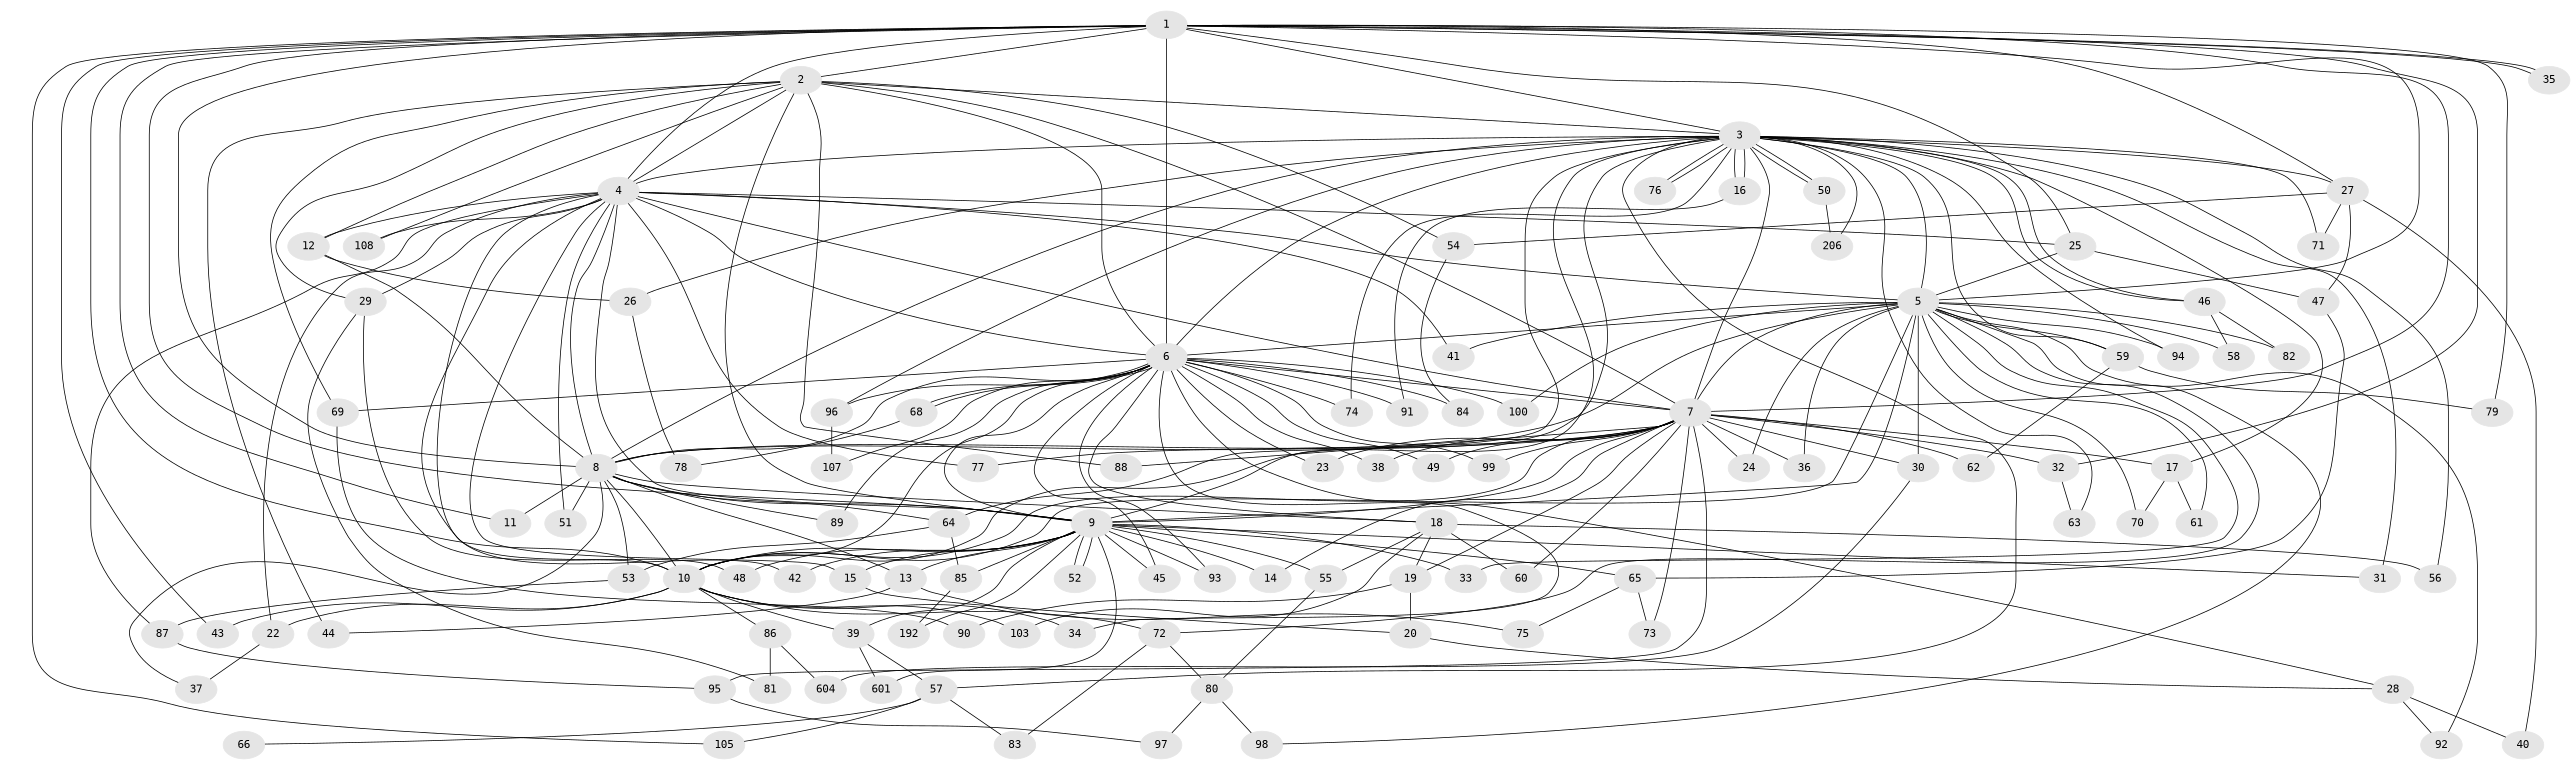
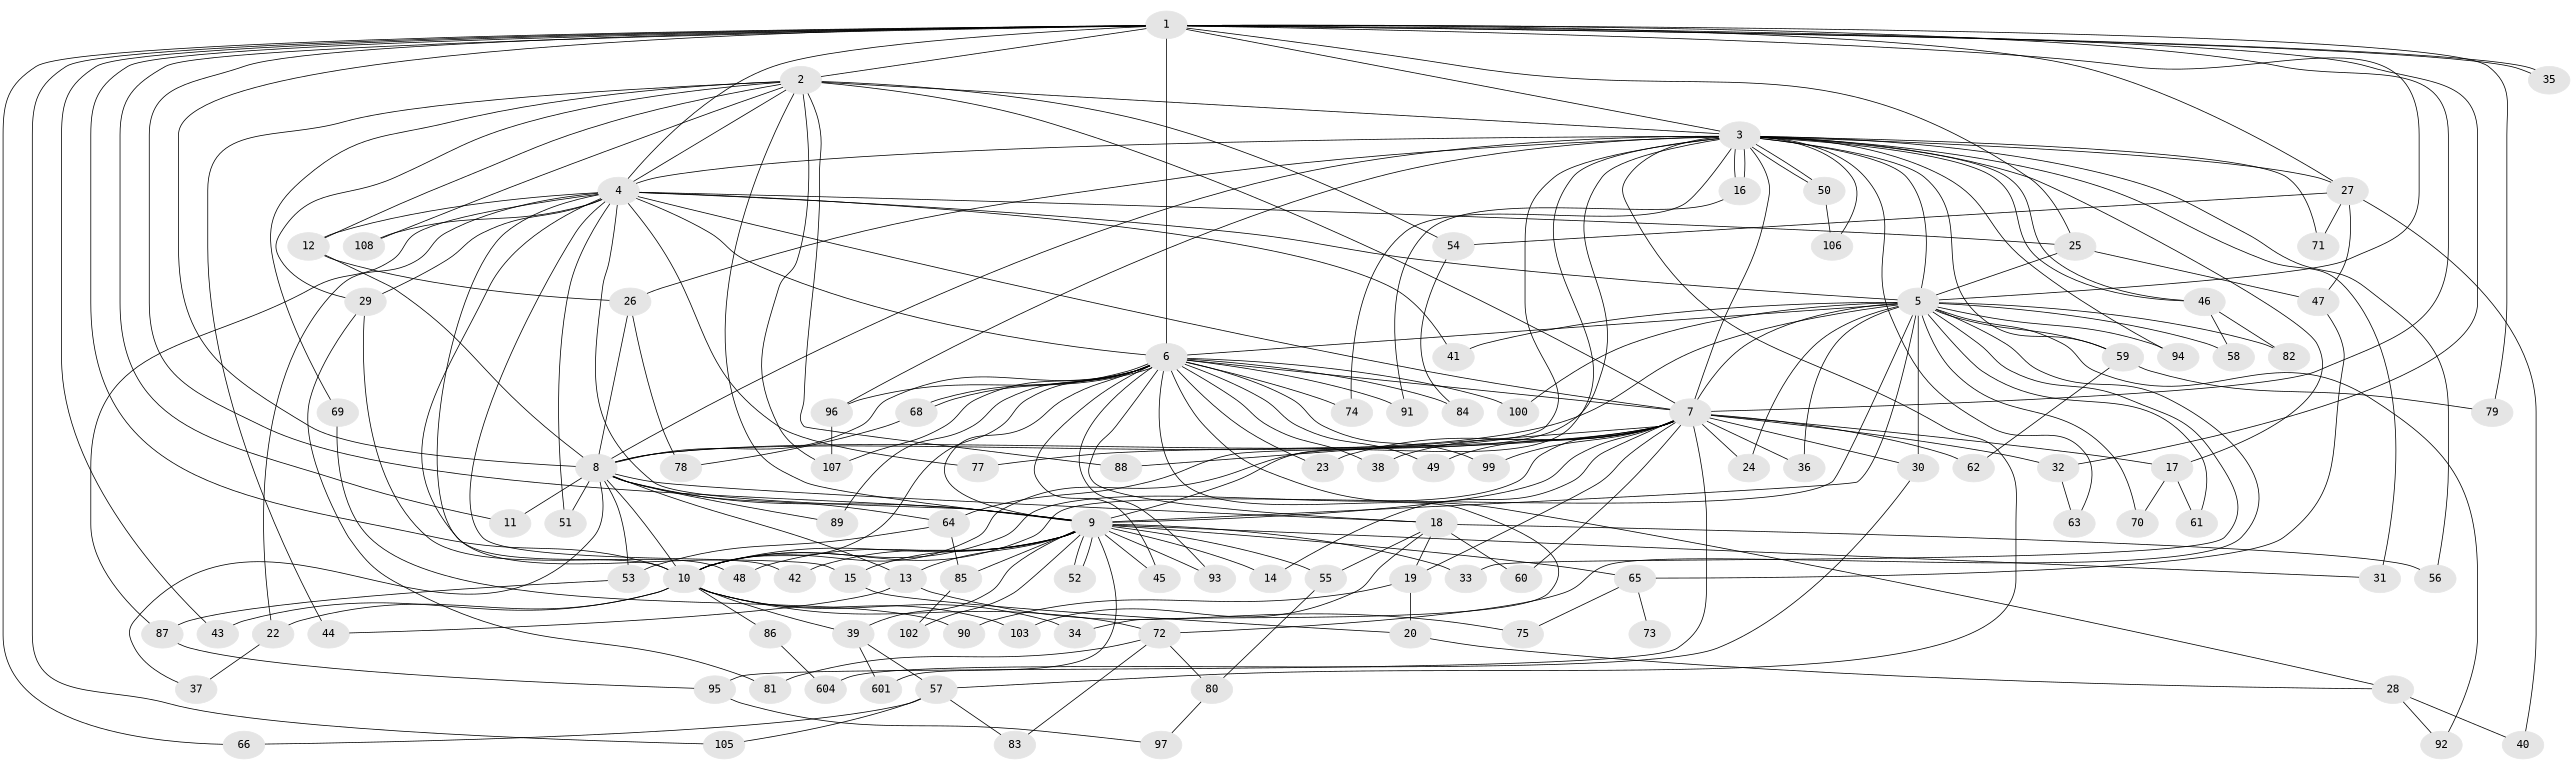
  graph {
    fontname="DejaVu Sans Mono"
    node [color=gray90 fontname="DejaVu Sans Mono" style=filled]
    edge [fontname="DejaVu Sans Mono"]
    1
    2
    3
    4
    5
    6
    7
    8
    9
    10
    11
    25
    27
    32
    35
    43
    66
    79
    105
    12
    29
    44
    54
    69
    88
    108
    16
    17
    26
    31
    46
    50
    56
    57
    59
    63
    64
    71
    74
-   76
    94
    96
-   106 [label=206]
+   106
    15
    22
    41
    42
    51
    77
    87
    24
    30
    33
    36
    58
    61
    70
    72
    82
    92
-   98
    100
    18
    23
    28
    34
    38
    45
    49
    68
    84
    89
    91
    93
    99
    107
    14
    19
    60
    62
    73
    95
    53
    13
    37
    39
    48
    52
    55
    65
    85
    n92 [label=601]
-   102 [label=192]
+   102
    86
    103
    47
    40
    81
    90
    78
    83
    20
    n103 [label=604]
    80
    97
    75
    1 -- 2
    1 -- 3
    1 -- 4
    1 -- 5
    1 -- 6
    1 -- 7
    1 -- 8
    1 -- 9
    1 -- 10
    1 -- 11
    1 -- 25
    1 -- 27
    1 -- 32
    1 -- 35
    1 -- 35
    1 -- 43
+   1 -- 66
    1 -- 79
    1 -- 105
    2 -- 3
    2 -- 4
-   2 -- 6
+   2 -- 107
    2 -- 7
    2 -- 9
    2 -- 12
    2 -- 29
    2 -- 44
    2 -- 54
    2 -- 69
    2 -- 88
    2 -- 108
    3 -- 4
    3 -- 5
-   3 -- 6
    3 -- 7
    3 -- 8
    3 -- 9
    3 -- 10
    3 -- 27
    3 -- 16
    3 -- 16
    3 -- 17
    3 -- 26
    3 -- 31
    3 -- 46
    3 -- 46
    3 -- 50
    3 -- 50
    3 -- 56
    3 -- 57
    3 -- 59
    3 -- 63
    3 -- 64
    3 -- 71
    3 -- 74
-   3 -- 76
-   3 -- 76
    3 -- 94
    3 -- 96
    3 -- 106
    4 -- 5
    4 -- 6
    4 -- 7
-   4 -- 8
+   26 -- 8
    4 -- 9
    4 -- 10
    4 -- 25
    4 -- 12
    4 -- 29
    4 -- 108
    4 -- 15
    4 -- 22
    4 -- 41
    4 -- 42
    4 -- 51
    4 -- 77
    4 -- 87
    5 -- 6
    5 -- 7
    5 -- 8
    5 -- 9
    5 -- 10
    5 -- 59
    5 -- 94
    5 -- 41
    5 -- 24
    5 -- 30
    5 -- 33
    5 -- 36
    5 -- 58
    5 -- 61
    5 -- 70
    5 -- 72
    5 -- 82
    5 -- 92
-   5 -- 98
    5 -- 100
    6 -- 7
    6 -- 8
    6 -- 9
    6 -- 10
-   6 -- 69
    6 -- 74
    6 -- 96
    6 -- 100
    6 -- 18
    6 -- 23
    6 -- 28
    6 -- 34
    6 -- 38
    6 -- 45
    6 -- 49
    6 -- 68
    6 -- 68
    6 -- 84
    6 -- 89
    6 -- 91
    6 -- 93
    6 -- 99
    6 -- 107
    7 -- 8
    7 -- 9
    7 -- 10
    7 -- 32
    7 -- 88
    7 -- 17
    7 -- 77
    7 -- 24
    7 -- 30
    7 -- 36
    7 -- 23
    7 -- 38
    7 -- 49
    7 -- 99
    7 -- 14
    7 -- 19
    7 -- 60
    7 -- 62
-   7 -- 73
    7 -- 95
    8 -- 9
    8 -- 10
    8 -- 11
    8 -- 64
    8 -- 51
    8 -- 18
    8 -- 89
    8 -- 53
    8 -- 13
    8 -- 37
    9 -- 10
    9 -- 31
    9 -- 15
    9 -- 42
    9 -- 33
    9 -- 45
    9 -- 93
    9 -- 14
    9 -- 13
    9 -- 39
    9 -- 48
    9 -- 52
    9 -- 52
    9 -- 55
    9 -- 65
    9 -- 85
    9 -- n92
    9 -- 102
    10 -- 43
    10 -- 22
    10 -- 72
    10 -- 34
    10 -- 39
    10 -- 86
    10 -- 103
    25 -- 5
    25 -- 47
    27 -- 54
    27 -- 71
    27 -- 47
    27 -- 40
    32 -- 63
    12 -- 8
    12 -- 26
    29 -- 48
    29 -- 81
    54 -- 84
    69 -- 90
    16 -- 91
    17 -- 61
    17 -- 70
    26 -- 78
    46 -- 58
    46 -- 82
    50 -- 106
    57 -- 66
    57 -- 105
    57 -- 83
    59 -- 79
    59 -- 62
    64 -- 53
    64 -- 85
    96 -- 107
    15 -- 20
    22 -- 37
    87 -- 95
    30 -- n103
-   86 -- 81
+   72 -- 81
    72 -- 83
    72 -- 80
    18 -- 56
    18 -- 19
    18 -- 60
    18 -- 55
    18 -- 103
    28 -- 92
    28 -- 40
    68 -- 78
    19 -- 90
    19 -- 20
    95 -- 97
    53 -- 87
    13 -- 44
    13 -- 75
    39 -- 57
    39 -- n92
    55 -- 80
    65 -- 73
    65 -- 75
    85 -- 102
    86 -- n103
    47 -- 65
    20 -- 28
-   80 -- 98
    80 -- 97
  }
